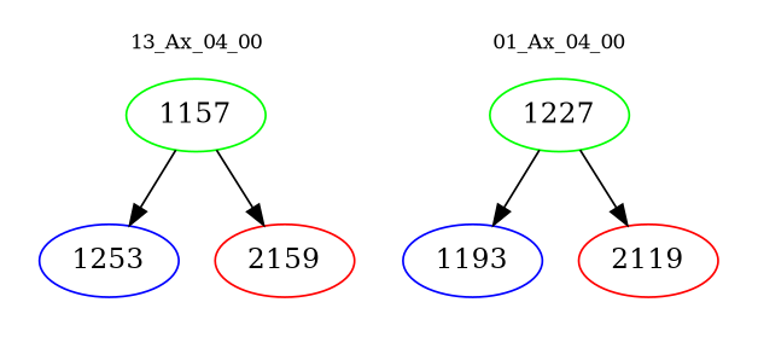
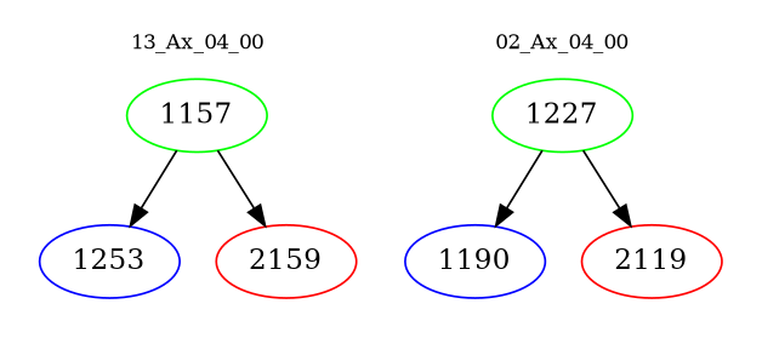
  digraph {
    node [color=green]
    edge [color=black]
    n1 [label=1157]
    n2 [color=blue label=1253]
    n3 [color=red label=2159]
    n4 [label=1227]
-   n5 [color=blue label=1193]
+   n5 [color=blue label=1190]
    n6 [color=red label=2119]
    subgraph cluster_1 {
      color=white
      fontsize=10
      label="13_Ax_04_00"
      n1
      n2
      n3
    }
    subgraph cluster_2 {
      color=white
      fontsize=10
-     label="01_Ax_04_00"
+     label="02_Ax_04_00"
      n4
      n5
      n6
    }
    n1 -> n2
    n1 -> n3
    n4 -> n5
    n4 -> n6
  }
